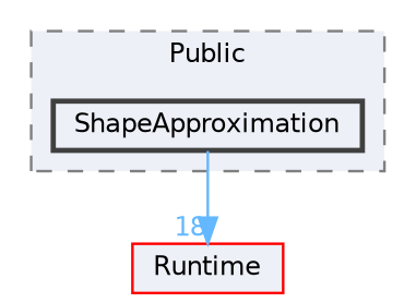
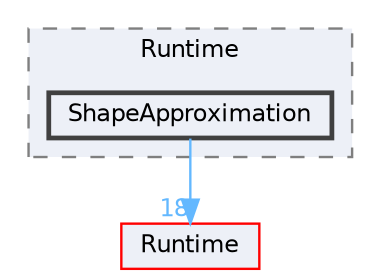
  digraph {
    compound=true
    node [fillcolor="#edf0f7" fontname=Helvetica fontsize=10 shape=box]
    n1 [color=grey25 height=0.2 label=ShapeApproximation style="filled,bold" width=0.4]
    n2 [color=red height=0.2 label=Runtime style=filled width=0.4]
    subgraph cluster_1 {
      bgcolor="#edf0f7"
      fontname=Helvetica
      fontsize=10
-     label=Public
+     label=Runtime
      pencolor=grey50
      style="filled,dashed"
      n1
    }
    n1 -> n2 [color=steelblue1 fontcolor=steelblue1 fontname=Helvetica fontsize=10 headlabel=18 labeldistance=1.5 labelfontname=Helvetica labelfontsize=10]
  }
